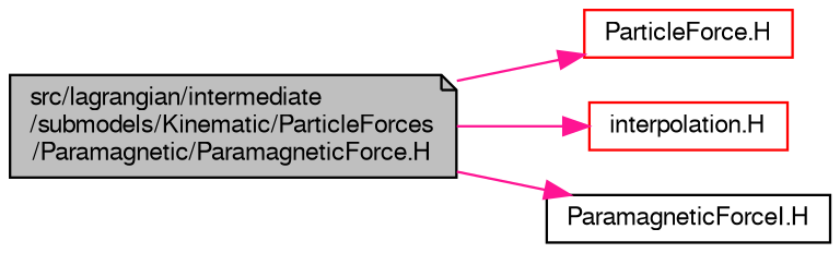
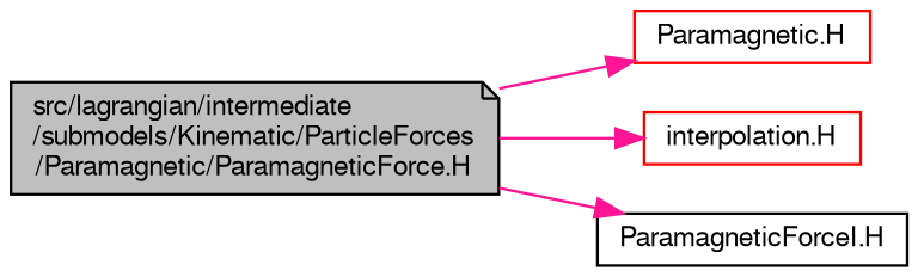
  digraph {
    rankdir=LR
    node [color=black fontname=FreeSans fontsize=10 shape=box]
    edge [color=deeppink fontname=FreeSans fontsize=10 labelfontname=FreeSans labelfontsize=10 style=solid]
    n1 [fillcolor=grey75 fontcolor=black height=0.2 label="src/lagrangian/intermediate\l/submodels/Kinematic/ParticleForces\l/Paramagnetic/ParamagneticForce.H" shape=note style=filled width=0.4]
-   n2 [color=red height=0.2 label="ParticleForce.H" width=0.4]
+   n2 [color=red height=0.2 label="Paramagnetic.H" width=0.4]
    n3 [color=red height=0.2 label="interpolation.H" width=0.4]
    n4 [height=0.2 label="ParamagneticForceI.H" width=0.4]
    n1 -> n2
    n1 -> n3
    n1 -> n4
  }
